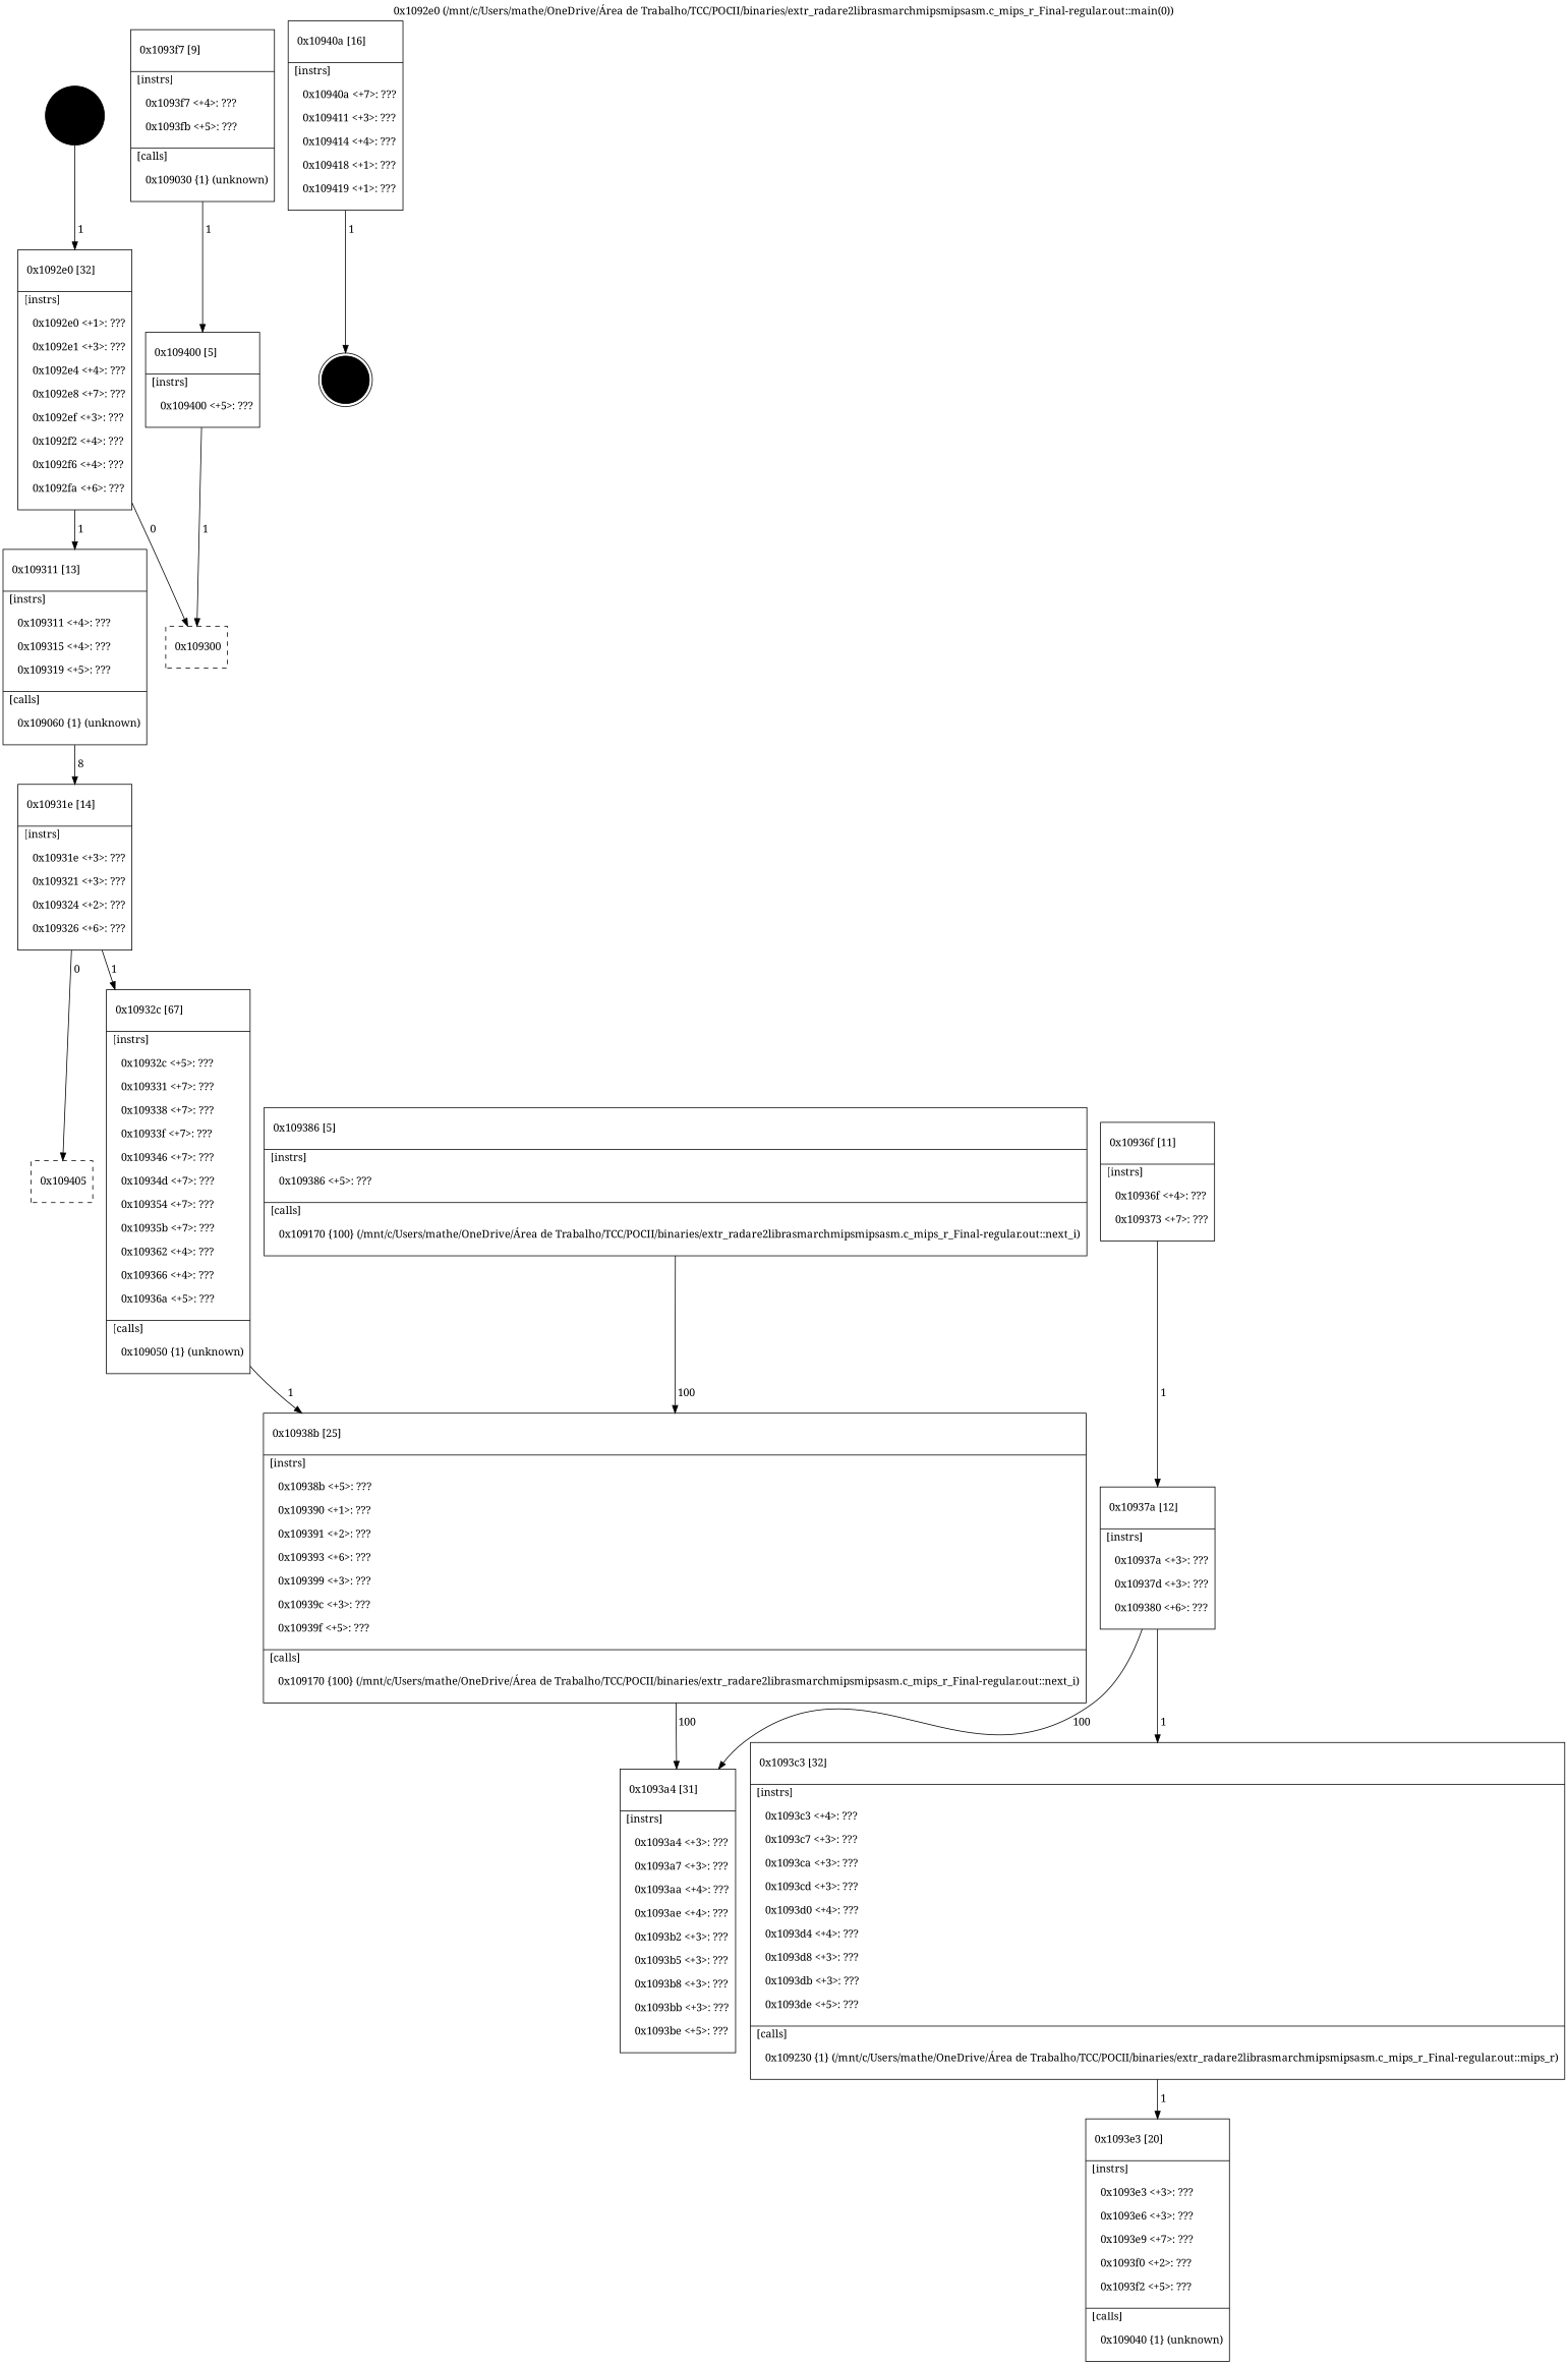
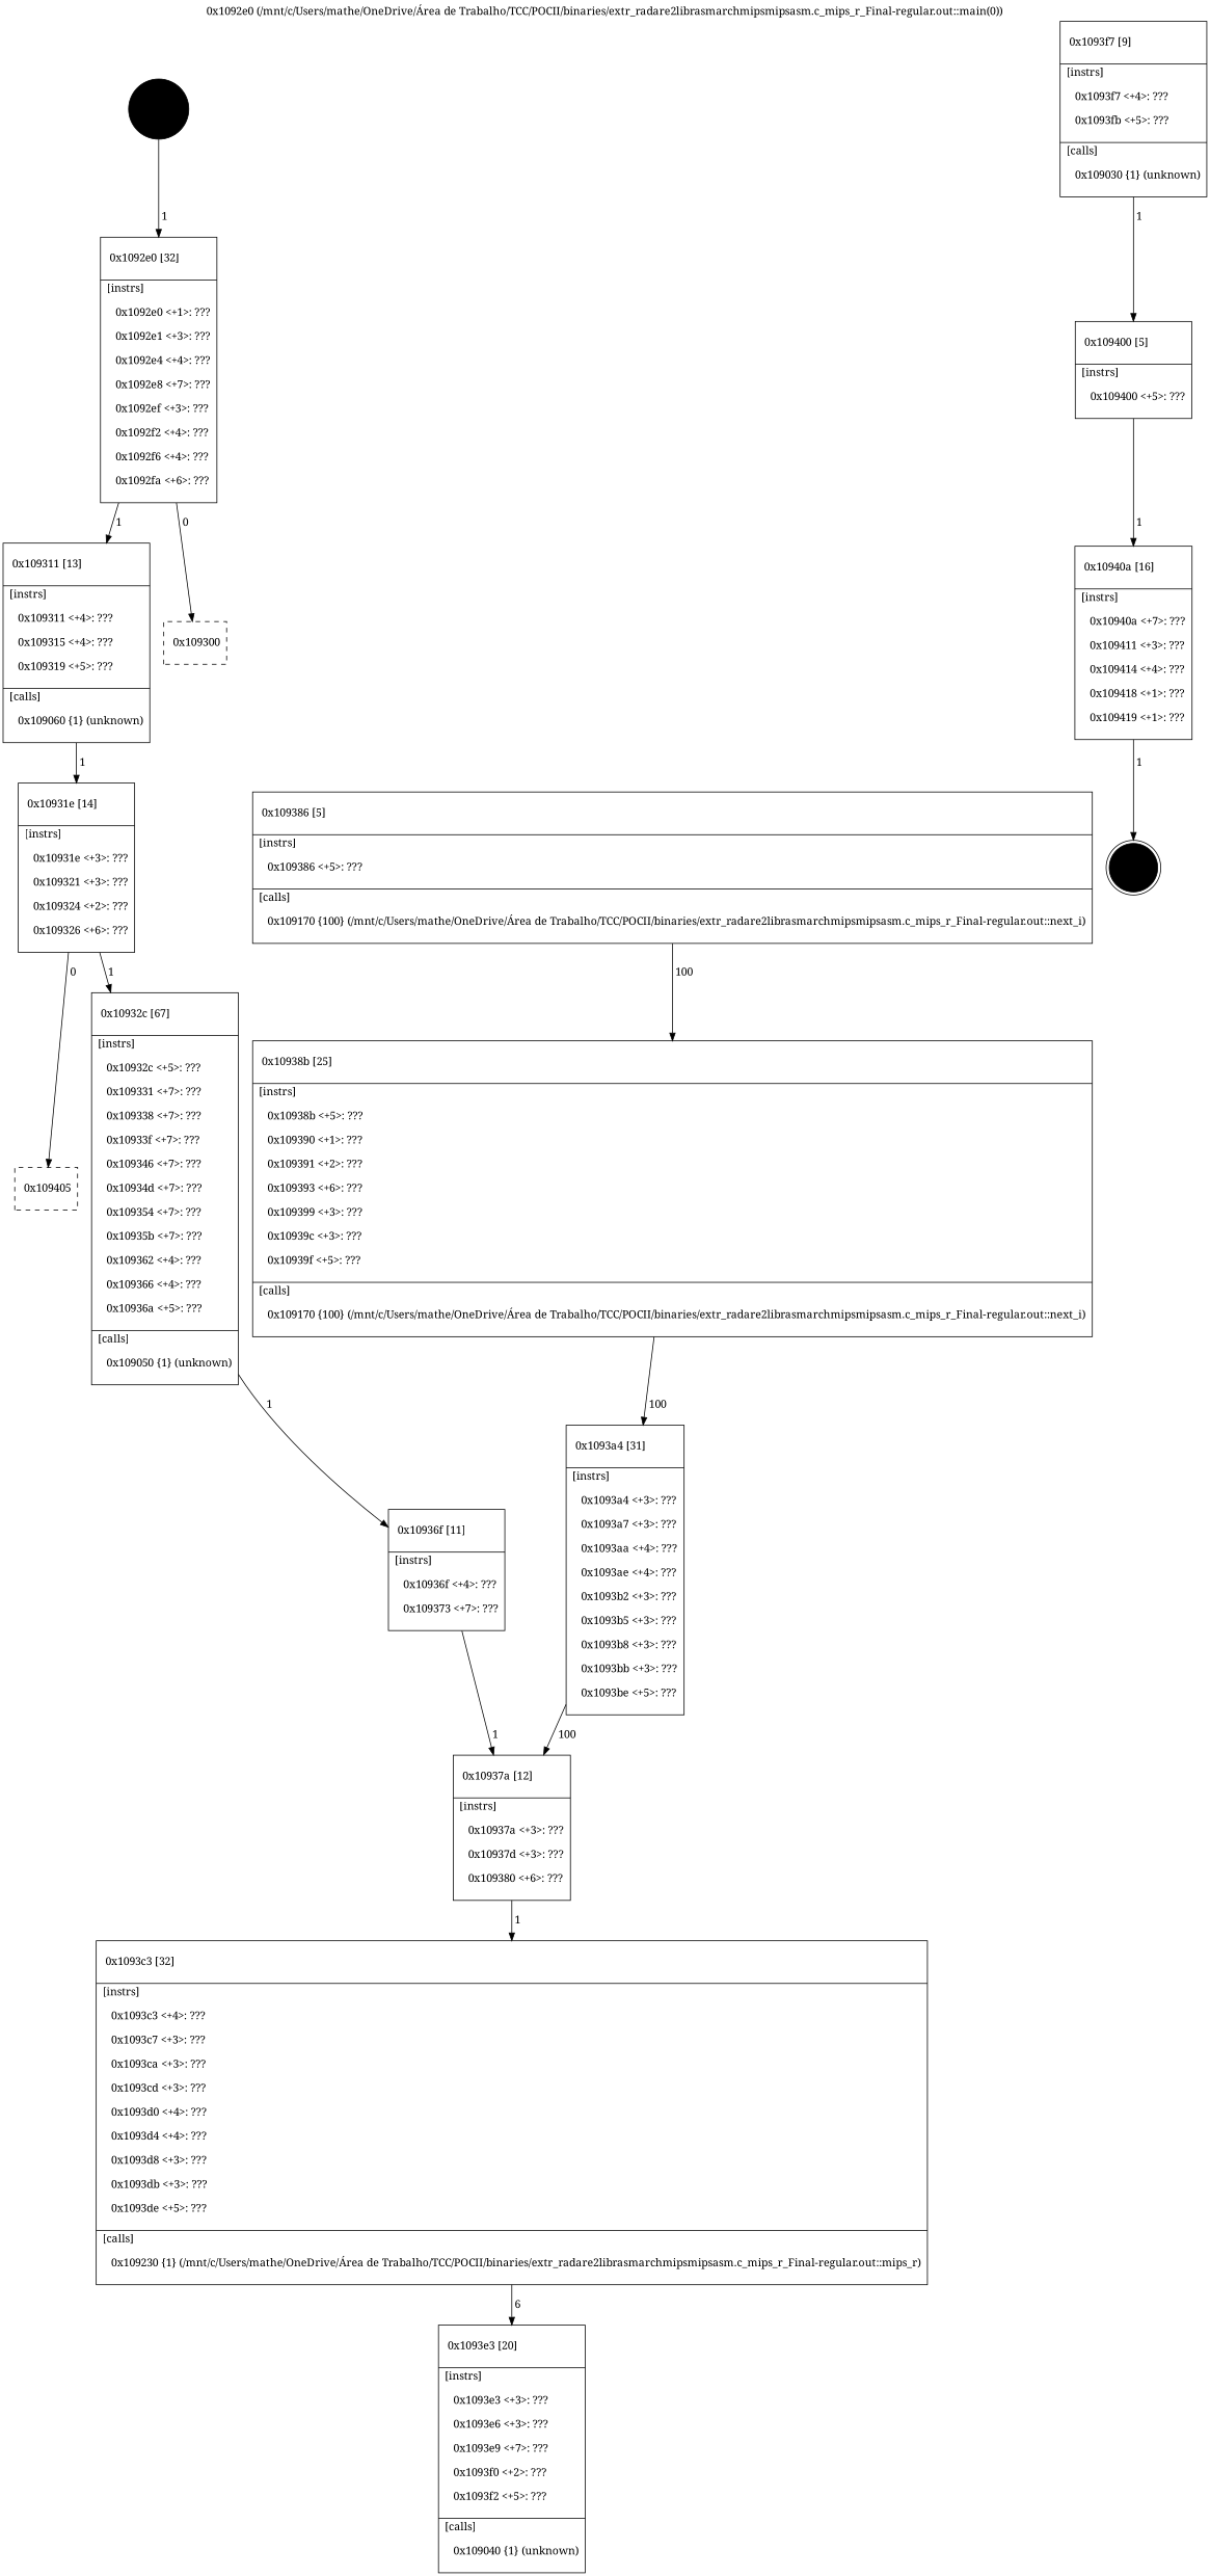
  digraph {
    fontname="Noto Serif"
    label="0x1092e0 (/mnt/c/Users/mathe/OneDrive/Área de Trabalho/TCC/POCII/binaries/extr_radare2librasmarchmipsmipsasm.c_mips_r_Final-regular.out::main(0))"
    labelloc=t
    node [fontname="Noto Serif" shape=record]
    edge [fontname="Noto Serif"]
    Entry [fillcolor=black height=0.3 shape=circle style=filled width=0.3]
    n2 [label="{\n     0x1092e0 [32]\l\n     | [instrs]\l\n     &nbsp;&nbsp;0x1092e0 \<+1\>: ???\l\n     &nbsp;&nbsp;0x1092e1 \<+3\>: ???\l\n     &nbsp;&nbsp;0x1092e4 \<+4\>: ???\l\n     &nbsp;&nbsp;0x1092e8 \<+7\>: ???\l\n     &nbsp;&nbsp;0x1092ef \<+3\>: ???\l\n     &nbsp;&nbsp;0x1092f2 \<+4\>: ???\l\n     &nbsp;&nbsp;0x1092f6 \<+4\>: ???\l\n     &nbsp;&nbsp;0x1092fa \<+6\>: ???\l\n  }"]
    n3 [label="{\n     0x109311 [13]\l\n     | [instrs]\l\n     &nbsp;&nbsp;0x109311 \<+4\>: ???\l\n     &nbsp;&nbsp;0x109315 \<+4\>: ???\l\n     &nbsp;&nbsp;0x109319 \<+5\>: ???\l\n     | [calls]\l\n     &nbsp;&nbsp;0x109060 \{1\} (unknown)\l\n  }"]
    n4 [label="{\n     0x109300\l\n  }" style=dashed]
    n5 [label="{\n     0x10931e [14]\l\n     | [instrs]\l\n     &nbsp;&nbsp;0x10931e \<+3\>: ???\l\n     &nbsp;&nbsp;0x109321 \<+3\>: ???\l\n     &nbsp;&nbsp;0x109324 \<+2\>: ???\l\n     &nbsp;&nbsp;0x109326 \<+6\>: ???\l\n  }"]
    n6 [label="{\n     0x109405\l\n  }" style=dashed]
    n7 [label="{\n     0x10932c [67]\l\n     | [instrs]\l\n     &nbsp;&nbsp;0x10932c \<+5\>: ???\l\n     &nbsp;&nbsp;0x109331 \<+7\>: ???\l\n     &nbsp;&nbsp;0x109338 \<+7\>: ???\l\n     &nbsp;&nbsp;0x10933f \<+7\>: ???\l\n     &nbsp;&nbsp;0x109346 \<+7\>: ???\l\n     &nbsp;&nbsp;0x10934d \<+7\>: ???\l\n     &nbsp;&nbsp;0x109354 \<+7\>: ???\l\n     &nbsp;&nbsp;0x10935b \<+7\>: ???\l\n     &nbsp;&nbsp;0x109362 \<+4\>: ???\l\n     &nbsp;&nbsp;0x109366 \<+4\>: ???\l\n     &nbsp;&nbsp;0x10936a \<+5\>: ???\l\n     | [calls]\l\n     &nbsp;&nbsp;0x109050 \{1\} (unknown)\l\n  }"]
    n8 [label="{\n     0x10936f [11]\l\n     | [instrs]\l\n     &nbsp;&nbsp;0x10936f \<+4\>: ???\l\n     &nbsp;&nbsp;0x109373 \<+7\>: ???\l\n  }"]
    n9 [label="{\n     0x10937a [12]\l\n     | [instrs]\l\n     &nbsp;&nbsp;0x10937a \<+3\>: ???\l\n     &nbsp;&nbsp;0x10937d \<+3\>: ???\l\n     &nbsp;&nbsp;0x109380 \<+6\>: ???\l\n  }"]
    Exit [fillcolor=black height=0.3 peripheries=2 shape=circle style=filled width=0.3]
    n11 [label="{\n     0x1093c3 [32]\l\n     | [instrs]\l\n     &nbsp;&nbsp;0x1093c3 \<+4\>: ???\l\n     &nbsp;&nbsp;0x1093c7 \<+3\>: ???\l\n     &nbsp;&nbsp;0x1093ca \<+3\>: ???\l\n     &nbsp;&nbsp;0x1093cd \<+3\>: ???\l\n     &nbsp;&nbsp;0x1093d0 \<+4\>: ???\l\n     &nbsp;&nbsp;0x1093d4 \<+4\>: ???\l\n     &nbsp;&nbsp;0x1093d8 \<+3\>: ???\l\n     &nbsp;&nbsp;0x1093db \<+3\>: ???\l\n     &nbsp;&nbsp;0x1093de \<+5\>: ???\l\n     | [calls]\l\n     &nbsp;&nbsp;0x109230 \{1\} (/mnt/c/Users/mathe/OneDrive/Área de Trabalho/TCC/POCII/binaries/extr_radare2librasmarchmipsmipsasm.c_mips_r_Final-regular.out::mips_r)\l\n  }"]
    n12 [label="{\n     0x1093e3 [20]\l\n     | [instrs]\l\n     &nbsp;&nbsp;0x1093e3 \<+3\>: ???\l\n     &nbsp;&nbsp;0x1093e6 \<+3\>: ???\l\n     &nbsp;&nbsp;0x1093e9 \<+7\>: ???\l\n     &nbsp;&nbsp;0x1093f0 \<+2\>: ???\l\n     &nbsp;&nbsp;0x1093f2 \<+5\>: ???\l\n     | [calls]\l\n     &nbsp;&nbsp;0x109040 \{1\} (unknown)\l\n  }"]
    n13 [label="{\n     0x109386 [5]\l\n     | [instrs]\l\n     &nbsp;&nbsp;0x109386 \<+5\>: ???\l\n     | [calls]\l\n     &nbsp;&nbsp;0x109170 \{100\} (/mnt/c/Users/mathe/OneDrive/Área de Trabalho/TCC/POCII/binaries/extr_radare2librasmarchmipsmipsasm.c_mips_r_Final-regular.out::next_i)\l\n  }"]
    n14 [label="{\n     0x10938b [25]\l\n     | [instrs]\l\n     &nbsp;&nbsp;0x10938b \<+5\>: ???\l\n     &nbsp;&nbsp;0x109390 \<+1\>: ???\l\n     &nbsp;&nbsp;0x109391 \<+2\>: ???\l\n     &nbsp;&nbsp;0x109393 \<+6\>: ???\l\n     &nbsp;&nbsp;0x109399 \<+3\>: ???\l\n     &nbsp;&nbsp;0x10939c \<+3\>: ???\l\n     &nbsp;&nbsp;0x10939f \<+5\>: ???\l\n     | [calls]\l\n     &nbsp;&nbsp;0x109170 \{100\} (/mnt/c/Users/mathe/OneDrive/Área de Trabalho/TCC/POCII/binaries/extr_radare2librasmarchmipsmipsasm.c_mips_r_Final-regular.out::next_i)\l\n  }"]
    n15 [label="{\n     0x1093a4 [31]\l\n     | [instrs]\l\n     &nbsp;&nbsp;0x1093a4 \<+3\>: ???\l\n     &nbsp;&nbsp;0x1093a7 \<+3\>: ???\l\n     &nbsp;&nbsp;0x1093aa \<+4\>: ???\l\n     &nbsp;&nbsp;0x1093ae \<+4\>: ???\l\n     &nbsp;&nbsp;0x1093b2 \<+3\>: ???\l\n     &nbsp;&nbsp;0x1093b5 \<+3\>: ???\l\n     &nbsp;&nbsp;0x1093b8 \<+3\>: ???\l\n     &nbsp;&nbsp;0x1093bb \<+3\>: ???\l\n     &nbsp;&nbsp;0x1093be \<+5\>: ???\l\n  }"]
    n16 [label="{\n     0x1093f7 [9]\l\n     | [instrs]\l\n     &nbsp;&nbsp;0x1093f7 \<+4\>: ???\l\n     &nbsp;&nbsp;0x1093fb \<+5\>: ???\l\n     | [calls]\l\n     &nbsp;&nbsp;0x109030 \{1\} (unknown)\l\n  }"]
    n17 [label="{\n     0x109400 [5]\l\n     | [instrs]\l\n     &nbsp;&nbsp;0x109400 \<+5\>: ???\l\n  }"]
    n18 [label="{\n     0x10940a [16]\l\n     | [instrs]\l\n     &nbsp;&nbsp;0x10940a \<+7\>: ???\l\n     &nbsp;&nbsp;0x109411 \<+3\>: ???\l\n     &nbsp;&nbsp;0x109414 \<+4\>: ???\l\n     &nbsp;&nbsp;0x109418 \<+1\>: ???\l\n     &nbsp;&nbsp;0x109419 \<+1\>: ???\l\n  }"]
    Entry -> n2 [label=" 1"]
    n2 -> n3 [label=" 1"]
    n2 -> n4 [label=" 0"]
-   n3 -> n5 [label=" 8"]
+   n3 -> n5 [label=" 1"]
    n5 -> n6 [label=" 0"]
    n5 -> n7 [label=" 1"]
-   n7 -> n14 [label=" 1"]
+   n7 -> n8 [label=" 1"]
    n8 -> n9 [label=" 1"]
    n9 -> n11 [label=" 1"]
-   n11 -> n12 [label=" 1"]
+   n11 -> n12 [label=" 6"]
    n13 -> n14 [label=" 100"]
    n14 -> n15 [label=" 100"]
-   n9 -> n15 [label=" 100"]
+   n15 -> n9 [label=" 100"]
    n16 -> n17 [label=" 1"]
-   n17 -> n4 [label=" 1"]
+   n17 -> n18 [label=" 1"]
    n18 -> Exit [label=" 1"]
  }
